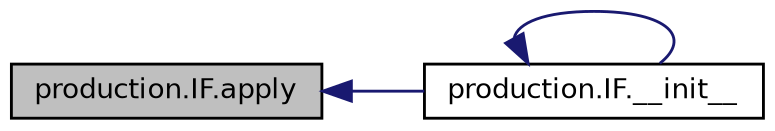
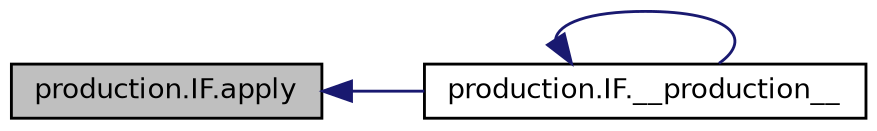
  digraph {
    rankdir=LR
    node [color=black fontname=Helvetica fontsize=10 shape=record style=filled]
    edge [color=midnightblue dir=back fontname=Helvetica fontsize=10 labelfontname=Helvetica labelfontsize=10 style=solid]
    n1 [fillcolor=grey75 fontcolor=black height=0.2 label="production.IF.apply" width=0.4]
-   n2 [fillcolor=white height=0.2 label="production.IF.__init__" width=0.4]
+   n2 [fillcolor=white height=0.2 label="production.IF.__production__" width=0.4]
    n1 -> n2
    n2 -> n2
  }
